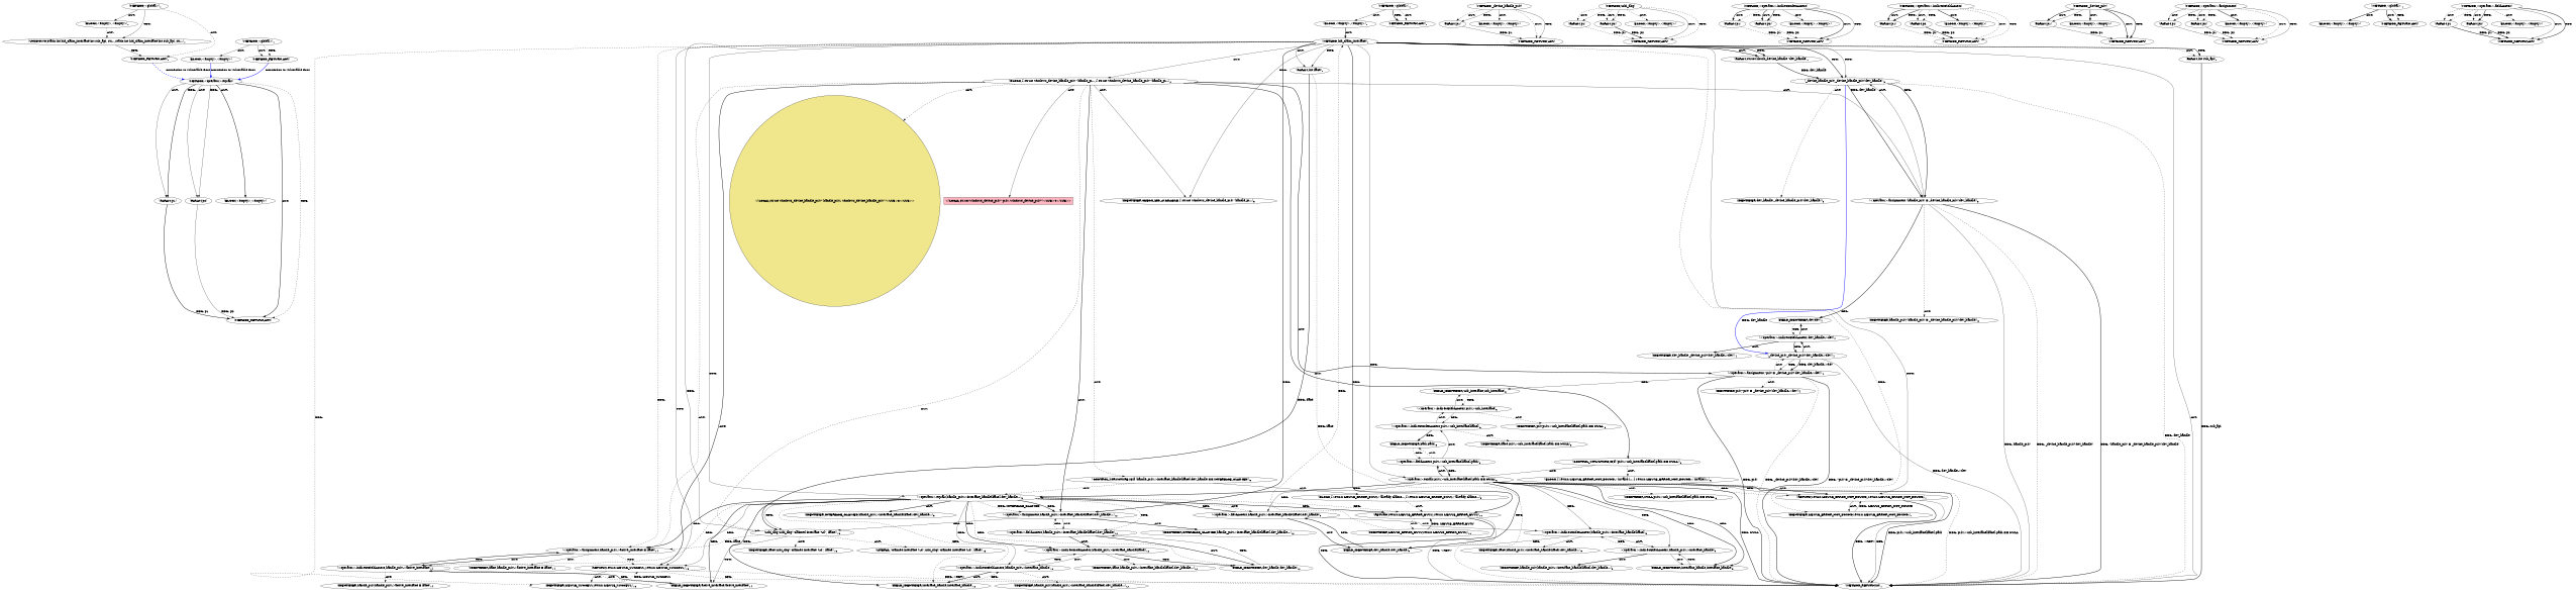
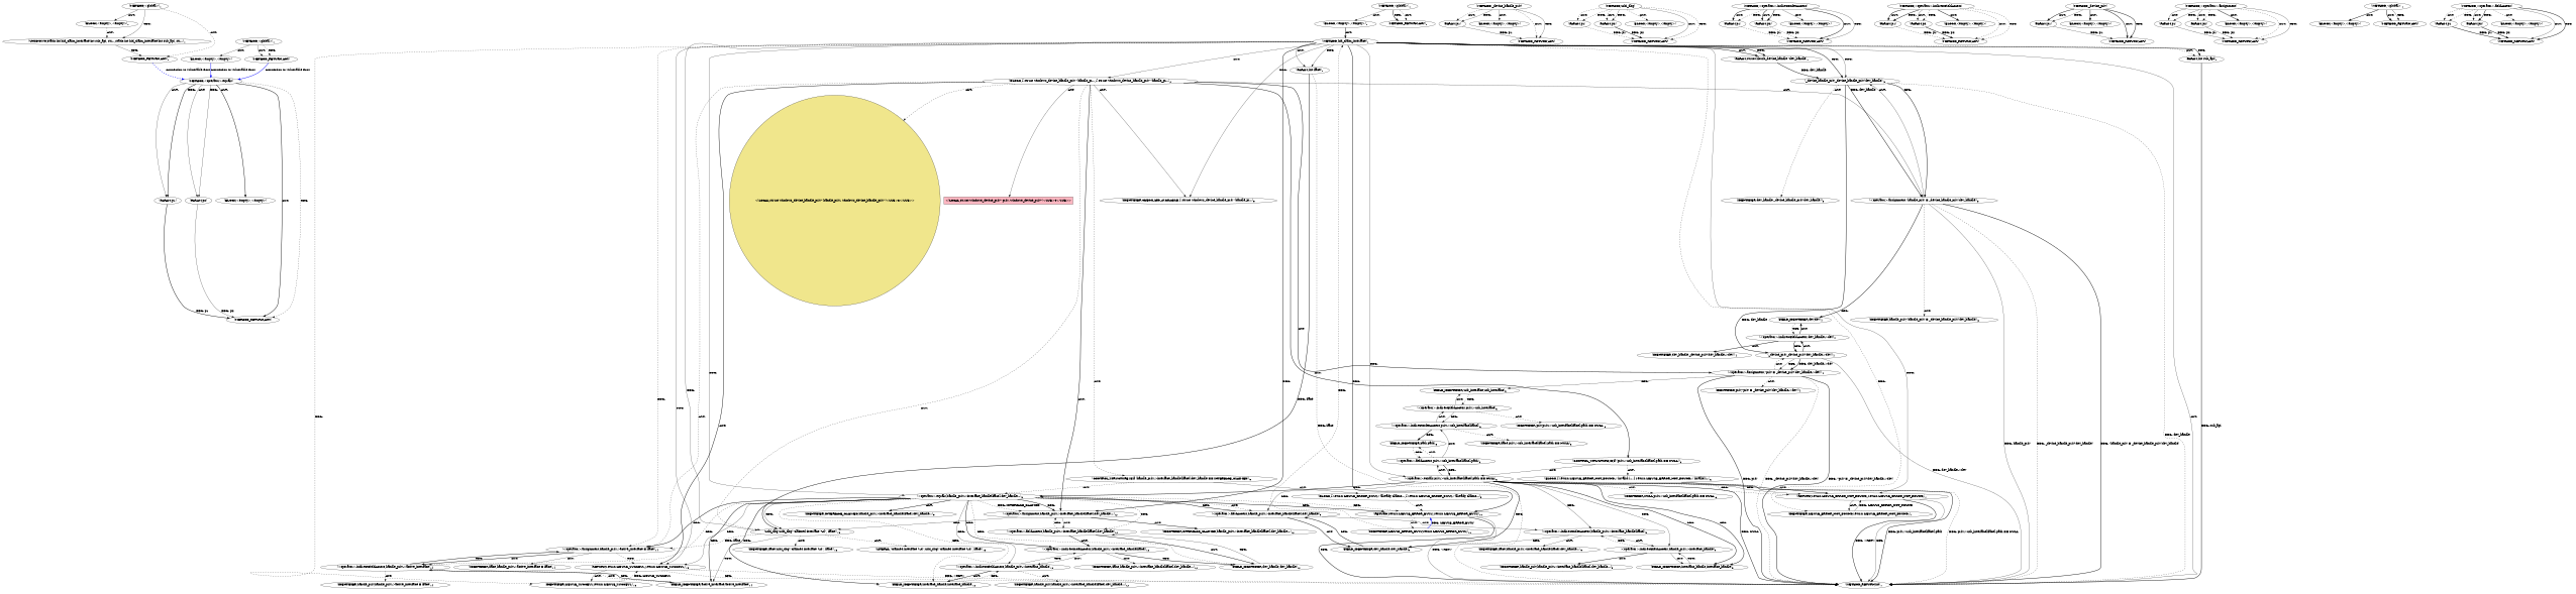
  digraph {
    edge [style=bold]
    n1 [label=<(METHOD,&lt;operator&gt;.equals)>]
    n2 [label=<(PARAM,p1)>]
    n3 [label=<(PARAM,p2)>]
    n4 [label=<(BLOCK,&lt;empty&gt;,&lt;empty&gt;)>]
    n5 [label=<(METHOD_RETURN,ANY)>]
    n6 [label=<(METHOD,&lt;global&gt;)<SUB>1</SUB>>]
    n7 [label=<(BLOCK,&lt;empty&gt;,&lt;empty&gt;)<SUB>1</SUB>>]
    n8 [label=<(METHOD_RETURN,ANY)<SUB>1</SUB>>]
    n9 [label=<(METHOD,hid_claim_interface)<SUB>1</SUB>>]
    n10 [label=<(PARAM,int sub_api)<SUB>1</SUB>>]
    n11 [label=<(PARAM,struct libusb_device_handle *dev_handle)<SUB>1</SUB>>]
    n12 [label=<(PARAM,int iface)<SUB>1</SUB>>]
    n13 [label=<(BLOCK,{ 	struct windows_device_handle_priv *handle_pr...,{ 	struct windows_device_handle_priv *handle_pr...)<SUB>2</SUB>>]
    n14 [label=<(_device_handle_priv,_device_handle_priv(dev_handle))<SUB>3</SUB>>]
    n15 [label=<(IDENTIFIER,CHECK_HID_AVAILABLE,{ 	struct windows_device_handle_priv *handle_pr...)<SUB>5</SUB>>]
    n16 [label=<(&lt;operator&gt;.equals,priv-&gt;usb_interface[iface].path == NULL)<SUB>6</SUB>>]
    n17 [label=<(RETURN,return LIBUSB_ERROR_NOT_FOUND;,return LIBUSB_ERROR_NOT_FOUND;)<SUB>7</SUB>>]
    n18 [label=<(IDENTIFIER,LIBUSB_ERROR_NOT_FOUND,return LIBUSB_ERROR_NOT_FOUND;)<SUB>7</SUB>>]
    n19 [label=<(&lt;operator&gt;.equals,handle_priv-&gt;interface_handle[iface].dev_handle...)<SUB>9</SUB>>]
    n20 [label=<(RETURN,return LIBUSB_ERROR_BUSY;,return LIBUSB_ERROR_BUSY;)<SUB>10</SUB>>]
    n21 [label=<(&lt;operator&gt;.assignment,handle_priv-&gt;interface_handle[iface].dev_handle...)<SUB>12</SUB>>]
    n22 [label=<(usbi_dbg,usbi_dbg(&quot;claimed interface %d&quot;, iface))<SUB>13</SUB>>]
    n23 [label=<(&lt;operator&gt;.assignment,handle_priv-&gt;active_interface = iface)<SUB>14</SUB>>]
    n24 [label=<(RETURN,return LIBUSB_SUCCESS;,return LIBUSB_SUCCESS;)<SUB>15</SUB>>]
    n25 [label=<(IDENTIFIER,LIBUSB_SUCCESS,return LIBUSB_SUCCESS;)<SUB>15</SUB>>]
    n26 [label=<(METHOD_RETURN,int)<SUB>1</SUB>>]
    n27 [fillcolor=khaki label="<(LOCAL,struct windows_device_handle_priv* handle_priv: windows_device_handle_priv*)<SUB>3</SUB>>" shape=circle style=filled]
    n28 [label=<(&lt;operator&gt;.assignment,*handle_priv = _device_handle_priv(dev_handle))<SUB>3</SUB>>]
    n29 [fillcolor=lightpink label="<(LOCAL,struct windows_device_priv* priv: windows_device_priv*)<SUB>4</SUB>>" shape=box style=filled]
    n30 [label=<(&lt;operator&gt;.assignment,*priv = _device_priv(dev_handle-&gt;dev))<SUB>4</SUB>>]
    n31 [label=<(CONTROL_STRUCTURE,IF,if (priv-&gt;usb_interface[iface].path == NULL))<SUB>6</SUB>>]
    n32 [label=<(CONTROL_STRUCTURE,IF,if (handle_priv-&gt;interface_handle[iface].dev_handle == INTERFACE_CLAIMED))<SUB>9</SUB>>]
    n33 [label=<(IDENTIFIER,dev_handle,_device_handle_priv(dev_handle))<SUB>3</SUB>>]
    n34 [label=<(_device_priv,_device_priv(dev_handle-&gt;dev))<SUB>4</SUB>>]
    n35 [label=<(&lt;operator&gt;.fieldAccess,priv-&gt;usb_interface[iface].path)<SUB>6</SUB>>]
    n36 [label=<(IDENTIFIER,NULL,priv-&gt;usb_interface[iface].path == NULL)<SUB>6</SUB>>]
    n37 [label=<(&lt;operator&gt;.fieldAccess,handle_priv-&gt;interface_handle[iface].dev_handle)<SUB>9</SUB>>]
    n38 [label=<(&lt;operator&gt;.indirectIndexAccess,handle_priv-&gt;interface_handle[iface])<SUB>9</SUB>>]
    n39 [label=<(&lt;operator&gt;.indirectFieldAccess,handle_priv-&gt;interface_handle)<SUB>9</SUB>>]
    n40 [label=<(FIELD_IDENTIFIER,interface_handle,interface_handle)<SUB>9</SUB>>]
    n41 [label=<(FIELD_IDENTIFIER,dev_handle,dev_handle)<SUB>9</SUB>>]
    n42 [label=<(IDENTIFIER,INTERFACE_CLAIMED,handle_priv-&gt;interface_handle[iface].dev_handle...)<SUB>9</SUB>>]
    n43 [label=<(&lt;operator&gt;.fieldAccess,handle_priv-&gt;interface_handle[iface].dev_handle)<SUB>12</SUB>>]
    n44 [label=<(&lt;operator&gt;.indirectIndexAccess,handle_priv-&gt;interface_handle[iface])<SUB>12</SUB>>]
    n45 [label=<(&lt;operator&gt;.indirectFieldAccess,handle_priv-&gt;interface_handle)<SUB>12</SUB>>]
    n46 [label=<(FIELD_IDENTIFIER,interface_handle,interface_handle)<SUB>12</SUB>>]
    n47 [label=<(FIELD_IDENTIFIER,dev_handle,dev_handle)<SUB>12</SUB>>]
    n48 [label=<(&lt;operator&gt;.indirectFieldAccess,handle_priv-&gt;active_interface)<SUB>14</SUB>>]
    n49 [label=<(FIELD_IDENTIFIER,active_interface,active_interface)<SUB>14</SUB>>]
    n50 [label=<(IDENTIFIER,LIBUSB_ERROR_BUSY,return LIBUSB_ERROR_BUSY;)<SUB>10</SUB>>]
    n51 [label=<(IDENTIFIER,INTERFACE_CLAIMED,handle_priv-&gt;interface_handle[iface].dev_handle...)<SUB>12</SUB>>]
    n52 [label=<(LITERAL,&quot;claimed interface %d&quot;,usbi_dbg(&quot;claimed interface %d&quot;, iface))<SUB>13</SUB>>]
    n53 [label=<(IDENTIFIER,iface,usbi_dbg(&quot;claimed interface %d&quot;, iface))<SUB>13</SUB>>]
    n54 [label=<(IDENTIFIER,iface,handle_priv-&gt;active_interface = iface)<SUB>14</SUB>>]
    n55 [label=<(IDENTIFIER,handle_priv,*handle_priv = _device_handle_priv(dev_handle))<SUB>3</SUB>>]
    n56 [label=<(FIELD_IDENTIFIER,dev,dev)<SUB>4</SUB>>]
    n57 [label=<(IDENTIFIER,priv,*priv = _device_priv(dev_handle-&gt;dev))<SUB>4</SUB>>]
    n58 [label=<(FIELD_IDENTIFIER,usb_interface,usb_interface)<SUB>6</SUB>>]
    n59 [label=<(BLOCK,{ 		return LIBUSB_ERROR_NOT_FOUND;	// invalid i...,{ 		return LIBUSB_ERROR_NOT_FOUND;	// invalid i...)<SUB>6</SUB>>]
    n60 [label=<(BLOCK,{ 		return LIBUSB_ERROR_BUSY;	// already claime...,{ 		return LIBUSB_ERROR_BUSY;	// already claime...)<SUB>9</SUB>>]
    n61 [label=<(&lt;operator&gt;.indirectFieldAccess,dev_handle-&gt;dev)<SUB>4</SUB>>]
    n62 [label=<(&lt;operator&gt;.indirectFieldAccess,priv-&gt;usb_interface)<SUB>6</SUB>>]
    n63 [label=<(IDENTIFIER,dev_handle,_device_priv(dev_handle-&gt;dev))<SUB>4</SUB>>]
    n64 [label=<(&lt;operator&gt;.indirectIndexAccess,priv-&gt;usb_interface[iface])<SUB>6</SUB>>]
    n65 [label=<(FIELD_IDENTIFIER,path,path)<SUB>6</SUB>>]
    n66 [label=<(IDENTIFIER,iface,handle_priv-&gt;interface_handle[iface].dev_handle...)<SUB>9</SUB>>]
    n67 [label=<(IDENTIFIER,handle_priv,handle_priv-&gt;interface_handle[iface].dev_handle...)<SUB>9</SUB>>]
    n68 [label=<(IDENTIFIER,iface,priv-&gt;usb_interface[iface].path == NULL)<SUB>6</SUB>>]
    n69 [label=<(IDENTIFIER,priv,priv-&gt;usb_interface[iface].path == NULL)<SUB>6</SUB>>]
    n70 [label=<(IDENTIFIER,iface,handle_priv-&gt;interface_handle[iface].dev_handle...)<SUB>12</SUB>>]
    n71 [label=<(IDENTIFIER,handle_priv,handle_priv-&gt;interface_handle[iface].dev_handle...)<SUB>12</SUB>>]
    n72 [label=<(IDENTIFIER,handle_priv,handle_priv-&gt;active_interface = iface)<SUB>14</SUB>>]
    n73 [label=<(METHOD,_device_handle_priv)>]
    n74 [label=<(PARAM,p1)>]
    n75 [label=<(BLOCK,&lt;empty&gt;,&lt;empty&gt;)>]
    n76 [label=<(METHOD_RETURN,ANY)>]
    n77 [label=<(METHOD,usbi_dbg)>]
    n78 [label=<(PARAM,p1)>]
    n79 [label=<(PARAM,p2)>]
    n80 [label=<(BLOCK,&lt;empty&gt;,&lt;empty&gt;)>]
    n81 [label=<(METHOD_RETURN,ANY)>]
    n82 [label=<(METHOD,&lt;operator&gt;.indirectIndexAccess)>]
    n83 [label=<(PARAM,p1)>]
    n84 [label=<(PARAM,p2)>]
    n85 [label=<(BLOCK,&lt;empty&gt;,&lt;empty&gt;)>]
    n86 [label=<(METHOD_RETURN,ANY)>]
    n87 [label=<(METHOD,&lt;operator&gt;.indirectFieldAccess)>]
    n88 [label=<(PARAM,p1)>]
    n89 [label=<(PARAM,p2)>]
    n90 [label=<(BLOCK,&lt;empty&gt;,&lt;empty&gt;)>]
    n91 [label=<(METHOD_RETURN,ANY)>]
    n92 [label=<(METHOD,_device_priv)>]
    n93 [label=<(PARAM,p1)>]
    n94 [label=<(BLOCK,&lt;empty&gt;,&lt;empty&gt;)>]
    n95 [label=<(METHOD_RETURN,ANY)>]
    n96 [label=<(METHOD,&lt;operator&gt;.assignment)>]
    n97 [label=<(PARAM,p1)>]
    n98 [label=<(PARAM,p2)>]
    n99 [label=<(BLOCK,&lt;empty&gt;,&lt;empty&gt;)>]
    n100 [label=<(METHOD_RETURN,ANY)>]
    n101 [label=<(METHOD,&lt;global&gt;)<SUB>1</SUB>>]
    n102 [label=<(BLOCK,&lt;empty&gt;,&lt;empty&gt;)>]
    n103 [label=<(METHOD_RETURN,ANY)>]
    n104 [label=<(METHOD,&lt;operator&gt;.fieldAccess)>]
    n105 [label=<(PARAM,p1)>]
    n106 [label=<(PARAM,p2)>]
    n107 [label=<(BLOCK,&lt;empty&gt;,&lt;empty&gt;)>]
    n108 [label=<(METHOD_RETURN,ANY)>]
    n109 [label=<(METHOD,&lt;global&gt;)<SUB>1</SUB>>]
    n110 [label=<(BLOCK,&lt;empty&gt;,&lt;empty&gt;)<SUB>1</SUB>>]
    n111 [label=<(UNKNOWN,static int hid_claim_interface(int sub_api, str...,static int hid_claim_interface(int sub_api, str...)<SUB>1</SUB>>]
    n112 [label=<(METHOD_RETURN,ANY)<SUB>1</SUB>>]
    n113 [label=<(METHOD,&lt;global&gt;)<SUB>1</SUB>>]
    n114 [label=<(BLOCK,&lt;empty&gt;,&lt;empty&gt;)>]
    n115 [label=<(METHOD_RETURN,ANY)>]
    n1 -> n2 [label="AST: " style=solid]
    n1 -> n2 [label="DDG: "]
    n1 -> n3 [label="AST: " style=solid]
    n1 -> n3 [label="DDG: " style=solid]
    n1 -> n4 [label="AST: "]
    n1 -> n5 [label="AST: "]
    n1 -> n5 [label="CFG: " style=dashed]
    n2 -> n5 [label="DDG: p1"]
    n3 -> n5 [label="DDG: p2" style=solid]
    n6 -> n7 [label="AST: " style=solid]
    n6 -> n8 [label="AST: " style=dashed]
    n6 -> n8 [label="CFG: "]
    n7 -> n9 [label="AST: "]
    n9 -> n10 [label="AST: " style=dashed]
    n9 -> n10 [label="DDG: "]
    n9 -> n11 [label="AST: "]
    n9 -> n11 [label="DDG: "]
    n9 -> n12 [label="AST: " style=solid]
    n9 -> n12 [label="DDG: " style=solid]
    n9 -> n13 [label="AST: " style=solid]
    n9 -> n14 [label="CFG: "]
    n9 -> n14 [label="DDG: " style=solid]
    n9 -> n15 [label="DDG: " style=solid]
    n9 -> n16 [label="DDG: " style=solid]
    n9 -> n17 [label="DDG: " style=solid]
    n9 -> n18 [label="DDG: " style=dashed]
    n9 -> n19 [label="DDG: " style=solid]
    n9 -> n20 [label="DDG: "]
    n9 -> n21 [label="DDG: "]
    n9 -> n22 [label="DDG: " style=solid]
    n9 -> n23 [label="DDG: " style=dashed]
    n9 -> n24 [label="DDG: " style=solid]
    n9 -> n25 [label="DDG: " style=dashed]
    n9 -> n26 [label="AST: " style=solid]
    n10 -> n26 [label="DDG: sub_api"]
    n11 -> n14 [label="DDG: dev_handle"]
    n12 -> n22 [label="DDG: iface"]
    n12 -> n26 [label="DDG: iface" style=dashed]
    n13 -> n15 [label="AST: " style=solid]
    n13 -> n21 [label="AST: "]
    n13 -> n22 [label="AST: " style=dashed]
    n13 -> n23 [label="AST: " style=dashed]
    n13 -> n24 [label="AST: "]
    n13 -> n27 [label="AST: " style=dashed]
    n13 -> n28 [label="AST: " style=solid]
    n13 -> n29 [label="AST: " style=solid]
    n13 -> n30 [label="AST: "]
    n13 -> n31 [label="AST: "]
    n13 -> n32 [label="AST: " style=dashed]
    n14 -> n26 [label="DDG: dev_handle" style=dashed]
    n14 -> n28 [label="CFG: "]
    n14 -> n28 [label="DDG: dev_handle"]
    n14 -> n33 [label="AST: " style=dashed]
-   n14 -> n34 [label="DDG: dev_handle" color=blue]
+   n14 -> n34 [label="DDG: dev_handle"]
    n16 -> n17 [label="CFG: " style=solid]
    n16 -> n17 [label="CDG: " style=dashed]
    n16 -> n19 [label="CDG: "]
    n16 -> n26 [label="DDG: priv-&gt;usb_interface[iface].path"]
    n16 -> n26 [label="DDG: priv-&gt;usb_interface[iface].path == NULL" style=dashed]
    n16 -> n26 [label="DDG: NULL"]
-   n16 -> n35 [label="AST: "]
+   n16 -> n35 [label="AST: " style=solid]
    n16 -> n36 [label="AST: " style=dashed]
    n16 -> n37 [label="CDG: " style=solid]
    n16 -> n38 [label="CDG: " style=solid]
    n16 -> n39 [label="CDG: " style=solid]
    n16 -> n40 [label="CFG: "]
    n16 -> n40 [label="CDG: "]
    n16 -> n41 [label="CDG: "]
    n17 -> n18 [label="AST: " style=solid]
    n17 -> n26 [label="CFG: " style=solid]
    n17 -> n26 [label="DDG: &lt;RET&gt;"]
    n18 -> n17 [label="DDG: LIBUSB_ERROR_NOT_FOUND" style=solid]
    n19 -> n20 [label="CFG: "]
    n19 -> n20 [label="CDG: " style=dashed]
    n19 -> n21 [label="DDG: INTERFACE_CLAIMED" style=dashed]
    n19 -> n21 [label="CDG: "]
    n19 -> n22 [label="CDG: " style=solid]
    n19 -> n23 [label="CDG: "]
    n19 -> n24 [label="CDG: " style=solid]
    n19 -> n37 [label="AST: " style=dashed]
    n19 -> n42 [label="AST: "]
    n19 -> n43 [label="CDG: " style=dashed]
    n19 -> n44 [label="CDG: "]
    n19 -> n45 [label="CDG: " style=solid]
    n19 -> n46 [label="CFG: " style=dashed]
    n19 -> n46 [label="CDG: "]
    n19 -> n47 [label="CDG: " style=dashed]
    n19 -> n48 [label="CDG: " style=dashed]
    n19 -> n49 [label="CDG: "]
    n20 -> n26 [label="CFG: "]
    n20 -> n26 [label="DDG: &lt;RET&gt;" style=solid]
    n20 -> n50 [label="AST: " style=dashed]
    n21 -> n22 [label="CFG: " style=solid]
    n21 -> n43 [label="AST: " style=solid]
    n21 -> n51 [label="AST: "]
    n22 -> n23 [label="DDG: iface" style=dashed]
    n22 -> n49 [label="CFG: " style=solid]
    n22 -> n52 [label="AST: " style=dashed]
    n22 -> n53 [label="AST: " style=dashed]
    n23 -> n24 [label="CFG: " style=dashed]
    n23 -> n48 [label="AST: "]
    n23 -> n54 [label="AST: " style=solid]
    n24 -> n25 [label="AST: " style=solid]
    n24 -> n26 [label="CFG: " style=dashed]
    n24 -> n26 [label="DDG: &lt;RET&gt;" style=dashed]
    n25 -> n24 [label="DDG: LIBUSB_SUCCESS" style=dashed]
    n28 -> n14 [label="AST: " style=solid]
    n28 -> n26 [label="DDG: handle_priv" style=solid]
    n28 -> n26 [label="DDG: _device_handle_priv(dev_handle)" style=dashed]
    n28 -> n26 [label="DDG: *handle_priv = _device_handle_priv(dev_handle)"]
    n28 -> n55 [label="AST: " style=dashed]
    n28 -> n56 [label="CFG: "]
    n30 -> n26 [label="DDG: priv"]
    n30 -> n26 [label="DDG: _device_priv(dev_handle-&gt;dev)" style=dashed]
    n30 -> n26 [label="DDG: *priv = _device_priv(dev_handle-&gt;dev)"]
    n30 -> n34 [label="AST: " style=dashed]
    n30 -> n57 [label="AST: " style=dashed]
    n30 -> n58 [label="CFG: " style=solid]
    n31 -> n16 [label="AST: " style=solid]
    n31 -> n59 [label="AST: " style=dashed]
    n32 -> n19 [label="AST: " style=dashed]
    n32 -> n60 [label="AST: " style=solid]
    n34 -> n26 [label="DDG: dev_handle-&gt;dev" style=solid]
    n34 -> n30 [label="CFG: " style=solid]
    n34 -> n30 [label="DDG: dev_handle-&gt;dev"]
    n34 -> n61 [label="AST: "]
    n35 -> n16 [label="CFG: "]
    n35 -> n64 [label="AST: " style=solid]
    n35 -> n65 [label="AST: " style=dashed]
    n37 -> n19 [label="CFG: "]
    n37 -> n38 [label="AST: " style=solid]
    n37 -> n41 [label="AST: "]
    n38 -> n39 [label="AST: " style=solid]
    n38 -> n41 [label="CFG: " style=solid]
    n38 -> n66 [label="AST: " style=solid]
    n39 -> n38 [label="CFG: " style=dashed]
    n39 -> n40 [label="AST: " style=solid]
    n39 -> n67 [label="AST: "]
    n40 -> n39 [label="CFG: " style=solid]
    n41 -> n37 [label="CFG: "]
    n43 -> n21 [label="CFG: " style=dashed]
    n43 -> n44 [label="AST: "]
    n43 -> n47 [label="AST: "]
    n44 -> n45 [label="AST: " style=solid]
    n44 -> n47 [label="CFG: "]
    n44 -> n70 [label="AST: " style=solid]
    n45 -> n44 [label="CFG: " style=solid]
    n45 -> n46 [label="AST: "]
    n45 -> n71 [label="AST: " style=dashed]
    n46 -> n45 [label="CFG: " style=dashed]
    n47 -> n43 [label="CFG: " style=solid]
    n48 -> n23 [label="CFG: "]
    n48 -> n49 [label="AST: " style=dashed]
    n48 -> n72 [label="AST: " style=dashed]
    n49 -> n48 [label="CFG: "]
    n50 -> n9 [label="DDG: " style=dashed]
-   n50 -> n20 [label="DDG: LIBUSB_ERROR_BUSY"]
+   n50 -> n20 [label="DDG: LIBUSB_ERROR_BUSY" color=blue]
    n56 -> n61 [label="CFG: " style=dashed]
    n58 -> n62 [label="CFG: " style=dashed]
    n59 -> n17 [label="AST: "]
    n60 -> n20 [label="AST: " style=dashed]
    n61 -> n34 [label="CFG: "]
    n61 -> n56 [label="AST: "]
    n61 -> n63 [label="AST: "]
    n62 -> n58 [label="AST: " style=solid]
    n62 -> n64 [label="CFG: " style=solid]
    n62 -> n69 [label="AST: " style=dashed]
    n64 -> n62 [label="AST: " style=solid]
    n64 -> n65 [label="CFG: "]
    n64 -> n68 [label="AST: " style=dashed]
    n65 -> n35 [label="CFG: " style=dashed]
    n73 -> n74 [label="AST: " style=dashed]
    n73 -> n74 [label="DDG: " style=solid]
    n73 -> n75 [label="AST: " style=solid]
    n73 -> n76 [label="AST: " style=dashed]
    n73 -> n76 [label="CFG: " style=solid]
    n74 -> n76 [label="DDG: p1" style=solid]
    n77 -> n78 [label="AST: " style=dashed]
    n77 -> n78 [label="DDG: " style=dashed]
    n77 -> n79 [label="AST: " style=dashed]
    n77 -> n79 [label="DDG: " style=solid]
    n77 -> n80 [label="AST: " style=dashed]
    n77 -> n81 [label="AST: " style=solid]
    n77 -> n81 [label="CFG: " style=dashed]
    n78 -> n81 [label="DDG: p1" style=dashed]
    n79 -> n81 [label="DDG: p2"]
    n82 -> n83 [label="AST: "]
    n82 -> n83 [label="DDG: " style=dashed]
    n82 -> n84 [label="AST: "]
    n82 -> n84 [label="DDG: "]
    n82 -> n85 [label="AST: " style=solid]
    n82 -> n86 [label="AST: "]
    n82 -> n86 [label="CFG: " style=solid]
    n83 -> n86 [label="DDG: p1" style=dashed]
    n84 -> n86 [label="DDG: p2" style=dashed]
    n87 -> n88 [label="AST: "]
    n87 -> n88 [label="DDG: "]
    n87 -> n89 [label="AST: " style=solid]
    n87 -> n89 [label="DDG: " style=dashed]
    n87 -> n90 [label="AST: "]
    n87 -> n91 [label="AST: " style=dashed]
    n87 -> n91 [label="CFG: " style=dashed]
    n88 -> n91 [label="DDG: p1" style=dashed]
    n89 -> n91 [label="DDG: p2"]
    n92 -> n93 [label="AST: "]
    n92 -> n93 [label="DDG: " style=solid]
    n92 -> n94 [label="AST: "]
    n92 -> n95 [label="AST: "]
    n92 -> n95 [label="CFG: "]
    n93 -> n95 [label="DDG: p1" style=solid]
    n96 -> n97 [label="AST: " style=solid]
    n96 -> n97 [label="DDG: " style=solid]
    n96 -> n98 [label="AST: " style=solid]
    n96 -> n98 [label="DDG: " style=dashed]
    n96 -> n99 [label="AST: "]
    n96 -> n100 [label="AST: " style=dashed]
    n96 -> n100 [label="CFG: " style=solid]
    n97 -> n100 [label="DDG: p1" style=solid]
    n98 -> n100 [label="DDG: p2" style=solid]
    n101 -> n102 [label="AST: "]
    n101 -> n103 [label="AST: "]
    n101 -> n103 [label="CFG: " style=solid]
    n104 -> n105 [label="AST: " style=dashed]
    n104 -> n105 [label="DDG: " style=dashed]
    n104 -> n106 [label="AST: " style=solid]
    n104 -> n106 [label="DDG: "]
    n104 -> n107 [label="AST: " style=dashed]
    n104 -> n108 [label="AST: " style=solid]
    n104 -> n108 [label="CFG: "]
    n105 -> n108 [label="DDG: p1"]
    n106 -> n108 [label="DDG: p2"]
    n109 -> n110 [label="AST: " style=solid]
    n109 -> n111 [label="CFG: " style=solid]
    n109 -> n112 [label="AST: " style=dashed]
    n110 -> n111 [label="AST: " style=dashed]
    n111 -> n112 [label="CFG: " style=solid]
    n112 -> n1 [color=blue label="Connection to Vulnerable Root" penwidth=2.0 style=dashed]
    n113 -> n114 [label="AST: " style=solid]
    n113 -> n115 [label="AST: " style=solid]
    n113 -> n115 [label="CFG: " style=dashed]
    n114 -> n1 [color=blue label="Connection to Vulnerable Root" penwidth=2.0]
    n115 -> n1 [color=blue label="Connection to Vulnerable Root" penwidth=2.0 style=solid]
  }
